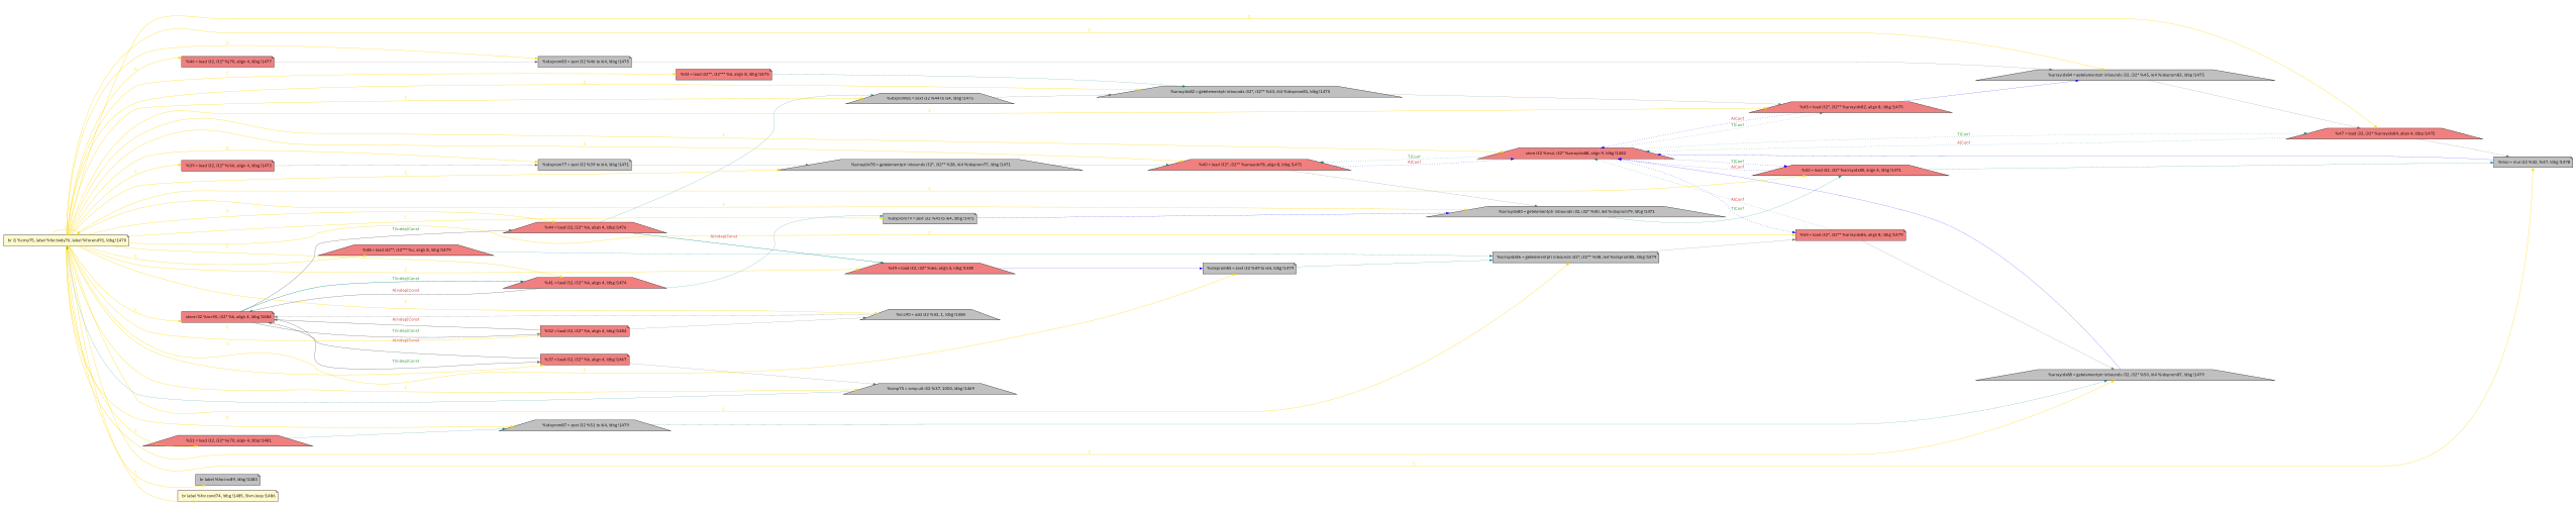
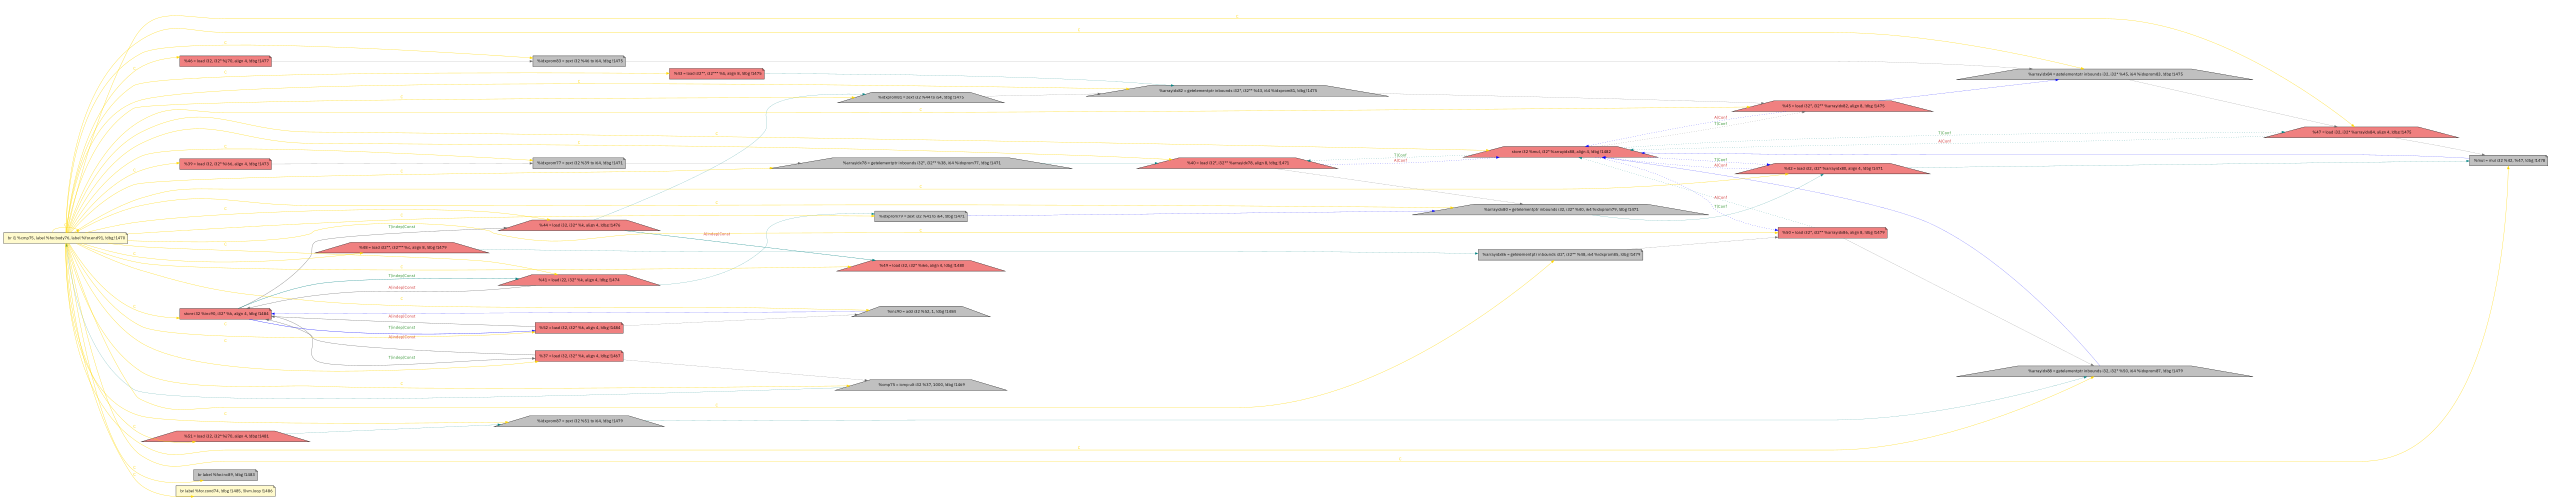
  digraph {
    fontname="IBM Plex Sans"
    rankdir=LR
    node [fillcolor=lightcoral fontname="IBM Plex Sans" shape=trapezium style=filled]
    edge [color=gold fontcolor=gold fontname="IBM Plex Sans" penwidth=1.0 style=solid]
    n1 [fillcolor=grey label="  %arrayidx78 = getelementptr inbounds i32*, i32** %38, i64 %idxprom77, !dbg !1471"]
    n2 [label="  %40 = load i32*, i32** %arrayidx78, align 8, !dbg !1471"]
    n3 [label="  %47 = load i32, i32* %arrayidx84, align 4, !dbg !1475"]
    n4 [fillcolor=grey label="  %mul = mul i32 %42, %47, !dbg !1478" shape=note]
-   n5 [label="store i32 %mul, i32* %arrayidx88, align 9, !dbg !1482"]
+   n5 [label="  store i32 %mul, i32* %arrayidx88, align 4, !dbg !1482"]
    n6 [label="  %45 = load i32*, i32** %arrayidx82, align 8, !dbg !1475"]
    n7 [label="  %50 = load i32*, i32** %arrayidx86, align 8, !dbg !1479" shape=note]
    n8 [label="  %42 = load i32, i32* %arrayidx80, align 4, !dbg !1471"]
    n9 [label="  %49 = load i32, i32* %i66, align 4, !dbg !1480"]
-   n10 [fillcolor=grey label="  %idxprom85 = zext i32 %49 to i64, !dbg !1479" shape=note]
    n11 [fillcolor=grey label="  %arrayidx86 = getelementptr inbounds i32*, i32** %48, i64 %idxprom85, !dbg !1479" shape=note]
    n12 [fillcolor=grey label="  %arrayidx82 = getelementptr inbounds i32*, i32** %43, i64 %idxprom81, !dbg !1475"]
    n13 [fillcolor=grey label="  %arrayidx84 = getelementptr inbounds i32, i32* %45, i64 %idxprom83, !dbg !1475"]
    n14 [label="  store i32 %inc90, i32* %k, align 4, !dbg !1484" shape=note]
    n15 [label="  %52 = load i32, i32* %k, align 4, !dbg !1484" shape=note]
    n16 [label="  %44 = load i32, i32* %k, align 4, !dbg !1476"]
-   n17 [label="  %41 = load i32, i32* %k, align 4, !dbg !1474"]
+   n17 [label="%41 = load i22, i32* %k, align 4, !dbg !1474"]
    n18 [label="  %37 = load i32, i32* %k, align 4, !dbg !1467" shape=note]
    n19 [fillcolor=grey label="  %inc90 = add i32 %52, 1, !dbg !1484"]
    n20 [fillcolor=grey label="%idxprom81 = zext i32 %44 to i54, !dbg !1475"]
    n21 [fillcolor=grey label="  %idxprom79 = zext i32 %41 to i64, !dbg !1471" shape=note]
    n22 [fillcolor=grey label="  %cmp75 = icmp ult i32 %37, 1000, !dbg !1469"]
    n23 [fillcolor=grey label="  br label %for.inc89, !dbg !1483" shape=note]
    n24 [fillcolor=grey label="  %arrayidx88 = getelementptr inbounds i32, i32* %50, i64 %idxprom87, !dbg !1479"]
    n25 [label="  %48 = load i32**, i32*** %c, align 8, !dbg !1479"]
    n26 [fillcolor=lemonchiffon label="  br i1 %cmp75, label %for.body76, label %for.end91, !dbg !1470" shape=note]
    n27 [fillcolor=grey label="  %idxprom77 = zext i32 %39 to i64, !dbg !1471" shape=note]
    n28 [fillcolor=grey label="  %idxprom83 = zext i32 %46 to i64, !dbg !1475" shape=note]
    n29 [label="  %46 = load i32, i32* %j70, align 4, !dbg !1477" shape=note]
    n30 [label="  %51 = load i32, i32* %j70, align 4, !dbg !1481"]
    n31 [label="  %39 = load i32, i32* %i66, align 4, !dbg !1473" shape=note]
    n32 [fillcolor=grey label="  %idxprom87 = zext i32 %51 to i64, !dbg !1479"]
    n33 [fillcolor=grey label="  %arrayidx80 = getelementptr inbounds i32, i32* %40, i64 %idxprom79, !dbg !1471"]
    n34 [fillcolor=lemonchiffon label="  br label %for.cond74, !dbg !1485, !llvm.loop !1486" shape=note]
    n35 [label="  %43 = load i32**, i32*** %b, align 8, !dbg !1475" shape=note]
    n1 -> n2 [color=teal fontcolor=black penwidth=0.5]
    n2 -> n5 [color=blue fontcolor=firebrick3 label="A|Conf" style=dotted]
    n2 -> n33 [color=gray40 fontcolor=black penwidth=0.5]
    n3 -> n4 [color=gray40 fontcolor=black penwidth=0.5]
    n3 -> n5 [color=teal fontcolor=firebrick3 label="A|Conf" style=dotted]
    n4 -> n5 [color=blue fontcolor=black penwidth=0.5]
    n5 -> n2 [color=teal fontcolor=forestgreen label="T|Conf" style=dotted]
    n5 -> n3 [color=teal fontcolor=forestgreen label="T|Conf" style=dotted]
    n5 -> n6 [color=gray40 fontcolor=forestgreen label="T|Conf" style=dotted]
    n5 -> n7 [color=blue fontcolor=forestgreen label="T|Conf" style=dotted]
    n5 -> n8 [color=blue fontcolor=forestgreen label="T|Conf" style=dotted]
    n6 -> n5 [color=blue fontcolor=firebrick3 label="A|Conf" style=dotted]
    n6 -> n13 [color=blue fontcolor=black penwidth=0.5]
    n7 -> n5 [color=teal fontcolor=firebrick3 label="A|Conf" style=dotted]
    n7 -> n24 [color=gray40 fontcolor=black penwidth=0.5]
    n8 -> n4 [color=teal fontcolor=black penwidth=0.5]
    n8 -> n5 [color=blue fontcolor=firebrick3 label="A|Conf" style=dotted]
-   n9 -> n10 [color=blue fontcolor=black penwidth=0.5]
-   n10 -> n11 [color=teal fontcolor=black penwidth=0.5]
    n11 -> n7 [color=gray40 fontcolor=black penwidth=0.5]
    n12 -> n6 [color=gray40 fontcolor=black penwidth=0.5]
    n13 -> n3 [color=gray40 fontcolor=black penwidth=0.5]
-   n14 -> n15 [color=gray40 fontcolor=forestgreen label="T|indep|Const"]
+   n14 -> n15 [color=blue fontcolor=forestgreen label="T|indep|Const"]
    n14 -> n16 [color=gray40 fontcolor=forestgreen label="T|indep|Const"]
    n14 -> n17 [color=teal fontcolor=forestgreen label="T|indep|Const"]
    n14 -> n18 [color=gray40 fontcolor=forestgreen label="T|indep|Const"]
    n15 -> n14 [color=gray40 fontcolor=firebrick3 label="A|indep|Const"]
    n15 -> n19 [color=gray40 fontcolor=black penwidth=0.5]
    n16 -> n9 [color=teal fontcolor=firebrick3 label="A|indep|Const"]
    n16 -> n20 [color=teal fontcolor=black penwidth=0.5]
    n17 -> n14 [color=gray40 fontcolor=firebrick3 label="A|indep|Const"]
    n17 -> n21 [color=teal fontcolor=black penwidth=0.5]
    n18 -> n14 [color=gray40 fontcolor=firebrick3 label="A|indep|Const"]
    n18 -> n22 [color=gray40 fontcolor=black penwidth=0.5]
-   n19 -> n14 [color=gray40 fontcolor=black penwidth=0.5]
+   n19 -> n14 [color=blue fontcolor=black penwidth=0.5]
    n20 -> n12 [color=gray40 fontcolor=black penwidth=0.5]
    n21 -> n33 [color=blue fontcolor=black penwidth=0.5]
    n22 -> n26 [color=teal fontcolor=black penwidth=0.5]
    n24 -> n5 [color=blue fontcolor=black penwidth=0.5]
    n25 -> n11 [color=teal fontcolor=black penwidth=0.5]
    n26 -> n1 [label=C]
    n26 -> n2 [label=C]
    n26 -> n3 [label=C]
    n26 -> n4 [label=C]
    n26 -> n5 [label=C]
    n26 -> n6 [label=C]
    n26 -> n7 [label=C]
    n26 -> n8 [label=C]
    n26 -> n9 [label=C]
-   n26 -> n10 [label=C]
    n26 -> n11 [label=C]
    n26 -> n12 [label=C]
    n26 -> n13 [label=C]
    n26 -> n14 [label=C]
    n26 -> n15 [label=C]
    n26 -> n16 [label=C]
    n26 -> n17 [label=C]
    n26 -> n18 [label=C]
    n26 -> n19 [label=C]
    n26 -> n20 [label=C]
    n26 -> n21 [label=C]
    n26 -> n22 [label=C]
    n26 -> n23 [label=C]
    n26 -> n24 [label=C]
    n26 -> n25 [label=C]
    n26 -> n26 [label=C]
    n26 -> n27 [label=C]
    n26 -> n28 [label=C]
    n26 -> n29 [label=C]
    n26 -> n30 [label=C]
    n26 -> n31 [label=C]
    n26 -> n32 [label=C]
    n26 -> n33 [label=C]
    n26 -> n34 [label=C]
    n26 -> n35 [label=C]
    n27 -> n1 [color=gray40 fontcolor=black penwidth=0.5]
    n28 -> n13 [color=gray40 fontcolor=black penwidth=0.5]
    n29 -> n28 [color=gray40 fontcolor=black penwidth=0.5]
    n30 -> n32 [color=teal fontcolor=black penwidth=0.5]
    n31 -> n27 [color=gray40 fontcolor=black penwidth=0.5]
    n32 -> n24 [color=teal fontcolor=black penwidth=0.5]
    n33 -> n8 [color=teal fontcolor=black penwidth=0.5]
    n35 -> n12 [color=teal fontcolor=black penwidth=0.5]
  }
